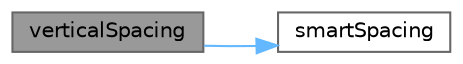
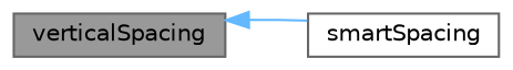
  digraph {
    rankdir=LR
    node [fontname=Helvetica fontsize=10 shape=box style=filled]
    n1 [color=gray40 fillcolor=grey60 fontcolor=black height=0.2 label=verticalSpacing width=0.4]
    n2 [color=grey40 fillcolor=white height=0.2 label=smartSpacing width=0.4]
-   n1 -> n2 [color=steelblue1 fontname=Helvetica fontsize=10 labelfontname=Helvetica labelfontsize=10 style=solid]
+   n2 -> n1 [color=steelblue1 fontname=Helvetica fontsize=10 labelfontname=Helvetica labelfontsize=10 style=solid]
  }
